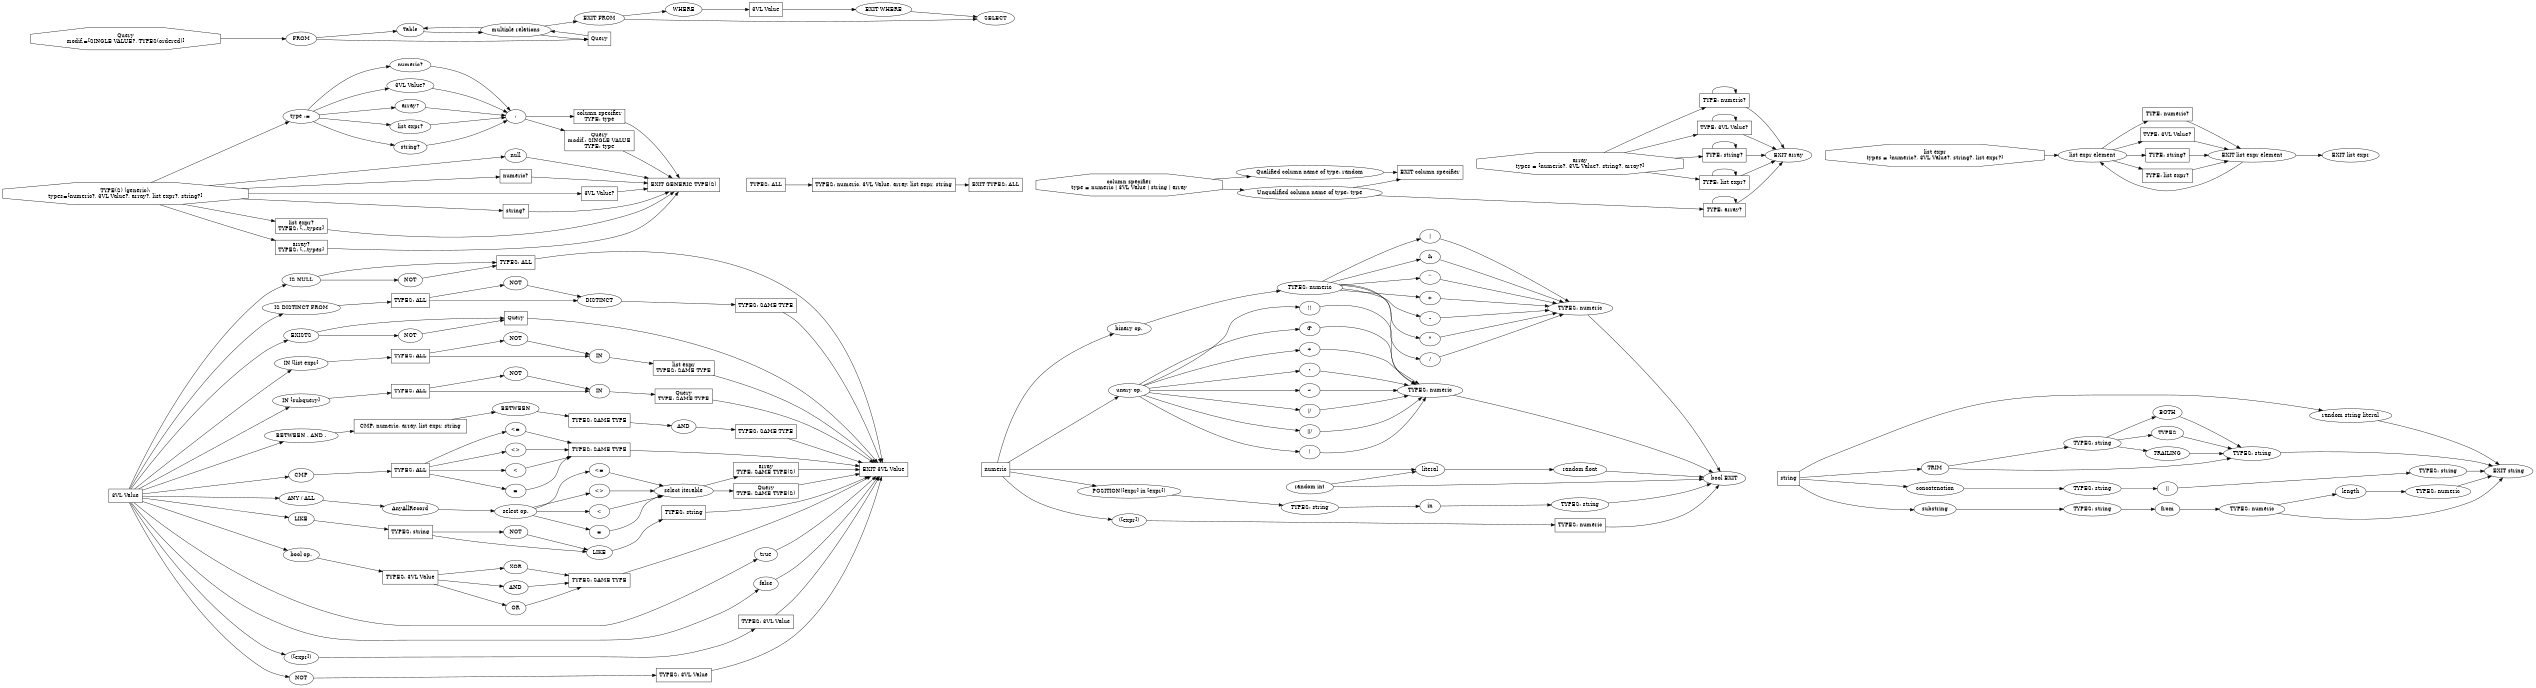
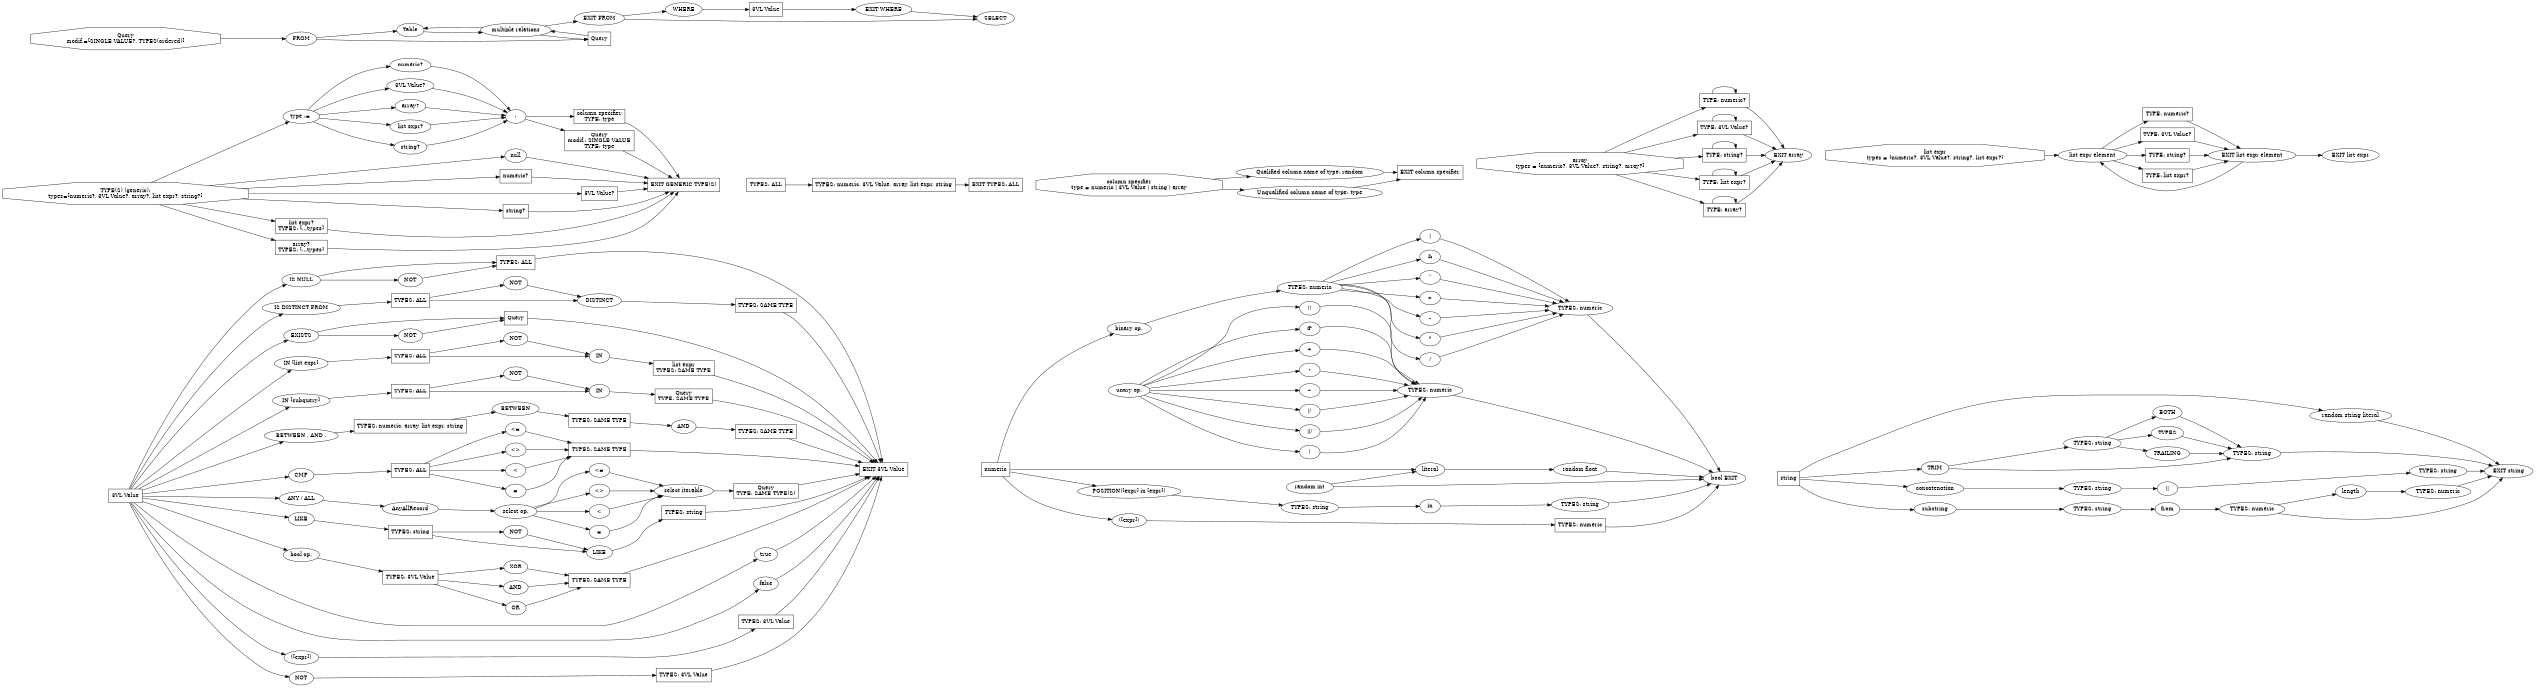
  digraph {
    rankdir=LR
    n1 [label="3VL Value" shape=rectangle]
    n2 [label="IS NULL"]
    n3 [label="IS DISTINCT FROM"]
    n4 [label=EXISTS]
    n5 [label="IN [list expr]"]
    n6 [label="IN [subquery]"]
    n7 [label="BETWEEN . AND ."]
    n8 [label=CMP]
    n9 [label="ANY / ALL"]
    n10 [label=LIKE]
    n11 [label="bool op."]
    true
    false
    n14 [label="([expr])"]
    n15 [label=NOT]
    n16 [label="TYPES: ALL" shape=rectangle]
    n17 [label=NOT]
    n18 [label="EXIT 3VL Value" shape=rectangle]
    n19 [label=numeric shape=rectangle]
    n20 [label="TYPES: ALL" shape=rectangle]
    n21 [label=NOT]
    DISTINCT
    n23 [label="TYPES: SAME TYPE" shape=rectangle]
    n24 [label=Query shape=rectangle]
    n25 [label=NOT]
    n26 [label="TYPES: ALL" shape=rectangle]
    n27 [label=NOT]
    n28 [label=IN]
    n29 [label="list expr\nTYPES: SAME TYPE" shape=rectangle]
    n30 [label="TYPES: ALL" shape=rectangle]
    n31 [label=NOT]
    n32 [label=IN]
    n33 [label="Query\nTYPE: SAME TYPE" shape=rectangle]
-   n34 [label="CMP: numeric, array, list expr, string" shape=rectangle]
+   n34 [label="TYPES: numeric, array, list expr, string" shape=rectangle]
    n35 [label=BETWEEN]
    n36 [label="TYPES: SAME TYPE" shape=rectangle]
    n37 [label=AND]
    n38 [label="TYPES: SAME TYPE" shape=rectangle]
    n39 [label="TYPES: ALL" shape=rectangle]
    n40 [label="<"]
    n41 [label="="]
    n42 [label="<="]
    n43 [label="<>"]
    n44 [label="TYPES: SAME TYPE" shape=rectangle]
    AnyAllRecord
    n46 [label="select op."]
    n47 [label="<"]
    n48 [label="="]
    n49 [label="<="]
    n50 [label="<>"]
    n51 [label="select iterable"]
    n52 [label="Query\nTYPE: SAME TYPE(S)" shape=rectangle]
-   n53 [label="array\nTYPE: SAME TYPE(S)" shape=rectangle]
    n54 [label="TYPES: string" shape=rectangle]
    n55 [label=NOT]
    n56 [label=LIKE]
    n57 [label="TYPES: string" shape=rectangle]
    n58 [label="TYPES: 3VL Value" shape=rectangle]
    n59 [label=AND]
    n60 [label=OR]
    n61 [label=XOR]
    n62 [label="TYPES: SAME TYPE" shape=rectangle]
    n63 [label="TYPES: 3VL Value" shape=rectangle]
    n64 [label="TYPES: 3VL Value" shape=rectangle]
    n65 [label=literal]
    n66 [label="binary op."]
    n67 [label="unary op."]
    n68 [label="POSITION([expr] in [expr])"]
    n69 [label="([expr])"]
    n70 [label="random int"]
    n71 [label="random float"]
    n72 [label="bool EXIT"]
    n73 [label=string shape=rectangle]
    n74 [label="TYPES: numeric"]
    n75 [label="+"]
    n76 [label="-"]
    "*"
    "/"
    "|"
    "&"
    "^"
    n82 [label="TYPES: numeric"]
    n83 [label="+"]
    n84 [label="-"]
    "~"
    "|/"
    "||/"
    "!"
    "!!"
    "@"
    n91 [label="TYPES: numeric"]
    n92 [label="TYPES: string"]
    n93 [label=in]
    n94 [label="TYPES: string"]
    n95 [label="TYPES: numeric" shape=rectangle]
    n96 [label="random string literal"]
    n97 [label=TRIM]
    n98 [label=concatenation]
    n99 [label=substring]
    n100 [label="EXIT string"]
    n101 [label="TYPES: string"]
    n102 [label="TYPES: string"]
    BOTH
    n104 [label=TYPES]
    TRAILING
    n106 [label="TYPES: string"]
    n107 [label="||"]
    n108 [label="TYPES: string"]
    n109 [label="TYPES: string"]
    n110 [label=from]
    n111 [label="TYPES: numeric"]
    n112 [label=length]
    n113 [label="TYPES: numeric"]
    n114 [label="column specifier\ntype = numeric | 3VL Value | string | array" shape=octagon]
    n115 [label="Qualified column name of type: random"]
    "Unqualified column name of type: type"
    n117 [label="EXIT TYPES: ALL" shape=rectangle]
    n118 [label="EXIT column specifier" shape=rectangle]
    n119 [label="array\ntypes = [numeric?, 3VL Value?, string?, array?]" shape=octagon]
    n120 [label="TYPE: numeric?" shape=rectangle]
    n121 [label="TYPE: 3VL Value?" shape=rectangle]
    n122 [label="TYPE: string?" shape=rectangle]
    n123 [label="TYPE: array?" shape=rectangle]
    n124 [label="TYPE: list expr?" shape=rectangle]
    n125 [label="EXIT array"]
    n126 [label="list expr\ntypes = [numeric?, 3VL Value?, string?, list expr?]" shape=octagon]
    n127 [label="list expr element"]
    n128 [label="TYPE: numeric?" shape=rectangle]
    n129 [label="TYPE: 3VL Value?" shape=rectangle]
    n130 [label="TYPE: string?" shape=rectangle]
    n131 [label="TYPE: list expr?" shape=rectangle]
    n132 [label="EXIT list expr element"]
    n133 [label="EXIT list expr"]
    n134 [label="TYPE(S) (generic):\ntypes=[numeric?, 3VL Value?, array?, list expr?, string?]" shape=octagon]
    n135 [label="type := "]
    n136 [label=null]
    n137 [label="numeric?" shape=rectangle]
    n138 [label="3VL Value?" shape=rectangle]
    n139 [label="string?" shape=rectangle]
    n140 [label="list expr?\nTYPES: [...types]" shape=rectangle]
    n141 [label="array?\nTYPES: [...types]" shape=rectangle]
    n142 [label="numeric?"]
    n143 [label="3VL Value?"]
    n144 [label="array?"]
    n145 [label="list expr?"]
    n146 [label="string?"]
    n147 [label=";"]
    n148 [label="column specifier\nTYPE: type" shape=rectangle]
    n149 [label="Query\nmodif.: SINGLE VALUE\nTYPE: type" shape=rectangle]
    n150 [label="EXIT GENERIC TYPE(S)" shape=rectangle]
    n151 [label="TYPES: ALL" shape=rectangle]
    n152 [label="TYPES: numeric, 3VL Value, array, list expr, string" shape=rectangle]
    n153 [label="Query\nmodif.=[SINGLE VALUE?, TYPES(ordered)]" shape=octagon]
    FROM
    n155 [label=Table]
    n156 [label=Query shape=rectangle]
    "multiple relations"
    "EXIT FROM"
    n159 [label=WHERE]
    SELECT
    n161 [label="3VL Value" shape=rectangle]
    n162 [label="EXIT WHERE"]
    subgraph sub_1 {
      n1
      n2
      n3
      n4
      n5
      n6
      n7
      n8
      n9
      n10
      n11
      true
      false
      n14
      n15
      n16
      n17
      n18
      n19
      n20
      n21
      DISTINCT
      n23
      n24
      n25
      n26
      n27
      n28
      n29
      n30
      n31
      n32
      n33
      n34
      n35
      n36
      n37
      n38
      n39
      n40
      n41
      n42
      n43
      n44
      AnyAllRecord
      n46
      n47
      n48
      n49
      n50
      n51
      n52
-     n53
      n54
      n55
      n56
      n57
      n58
      n59
      n60
      n61
      n62
      n63
      n64
      n65
      n66
      n67
      n68
      n69
      n70
      n71
      n72
      n73
      n74
      n75
      n76
      "*"
      "/"
      "|"
      "&"
      "^"
      n82
      n83
      n84
      "~"
      "|/"
      "||/"
      "!"
      "!!"
      "@"
      n91
      n92
      n93
      n94
      n95
      n96
      n97
      n98
      n99
      n100
      n101
      n102
      BOTH
      n104
      TRAILING
      n106
      n107
      n108
      n109
      n110
      n111
      n112
      n113
      n114
      n115
      "Unqualified column name of type: type"
      n117
      n118
      n119
      n120
      n121
      n122
      n123
      n124
      n125
      n126
      n127
      n128
      n129
      n130
      n131
      n132
      n133
    }
    subgraph sub_2 {
      n117
      n134
      n135
      n136
      n137
      n138
      n139
      n140
      n141
      n142
      n143
      n144
      n145
      n146
      n147
      n148
      n149
      n150
      n151
      n152
    }
    n1 -> n2
    n1 -> n3
    n1 -> n4
    n1 -> n5
    n1 -> n6
    n1 -> n7
    n1 -> n8
    n1 -> n9
    n1 -> n10
    n1 -> n11
    n1 -> true
    n1 -> false
    n1 -> n14
    n1 -> n15
    n2 -> n16
    n2 -> n17
    n3 -> n20
    n4 -> n24
    n4 -> n25
    n5 -> n26
    n6 -> n30
    n7 -> n34
    n8 -> n39
    n9 -> AnyAllRecord
    n10 -> n54
    n11 -> n58
    true -> n18
    false -> n18
    n14 -> n63
    n15 -> n64
    n16 -> n18
    n17 -> n16
    n18 -> n19 [color=none]
    n19 -> n65
    n19 -> n66
-   n19 -> n67
    n19 -> n68
    n19 -> n69
    n20 -> n21
    n20 -> DISTINCT
    n21 -> DISTINCT
    DISTINCT -> n23
    n23 -> n18
    n24 -> n18
    n25 -> n24
    n26 -> n27
    n26 -> n28
    n27 -> n28
    n28 -> n29
    n29 -> n18
    n30 -> n31
    n30 -> n32
    n31 -> n32
    n32 -> n33
    n33 -> n18
    n34 -> n35
    n35 -> n36
    n36 -> n37
    n37 -> n38
    n38 -> n18
    n39 -> n40
    n39 -> n41
    n39 -> n42
    n39 -> n43
    n40 -> n44
    n41 -> n44
    n42 -> n44
    n43 -> n44
    n44 -> n18
    AnyAllRecord -> n46
    n46 -> n47
    n46 -> n48
    n46 -> n49
    n46 -> n50
    n47 -> n51
    n48 -> n51
    n49 -> n51
    n50 -> n51
    n51 -> n52
-   n51 -> n53
    n52 -> n18
-   n53 -> n18
    n54 -> n55
    n54 -> n56
    n55 -> n56
    n56 -> n57
    n57 -> n18
    n58 -> n59
    n58 -> n60
    n58 -> n61
    n59 -> n62
    n60 -> n62
    n61 -> n62
    n62 -> n18
    n63 -> n18
    n64 -> n18
    n65 -> n71
    n66 -> n74
    n67 -> n83
    n67 -> n84
    n67 -> "~"
    n67 -> "|/"
    n67 -> "||/"
    n67 -> "!"
    n67 -> "!!"
    n67 -> "@"
    n68 -> n92
    n69 -> n95
    n70 -> n65
    n70 -> n72
    n71 -> n72
    n72 -> n73 [color=none]
    n73 -> n96
    n73 -> n97
    n73 -> n98
    n73 -> n99
    n74 -> n75
    n74 -> n76
    n74 -> "*"
    n74 -> "/"
    n74 -> "|"
    n74 -> "&"
    n74 -> "^"
    n75 -> n82
    n76 -> n82
    "*" -> n82
    "/" -> n82
    "|" -> n82
    "&" -> n82
    "^" -> n82
    n82 -> n72
    n83 -> n91
    n84 -> n91
    "~" -> n91
    "|/" -> n91
    "||/" -> n91
    "!" -> n91
    "!!" -> n91
    "@" -> n91
    n91 -> n72
    n92 -> n93
    n93 -> n94
    n94 -> n72
    n95 -> n72
    n96 -> n100
    n97 -> n101
    n97 -> n102
    n98 -> n106
    n99 -> n109
    n101 -> n100
    n102 -> BOTH
    n102 -> n104
    n102 -> TRAILING
    BOTH -> n101
    n104 -> n101
    TRAILING -> n101
    n106 -> n107
    n107 -> n108
    n108 -> n100
    n109 -> n110
    n110 -> n111
    n111 -> n100
    n111 -> n112
    n112 -> n113
    n113 -> n100
    n114 -> n115
    n114 -> "Unqualified column name of type: type"
    n115 -> n118
    "Unqualified column name of type: type" -> n118
    n117 -> n114 [color=none]
    n118 -> n119 [color=none]
    n119 -> n120
    n119 -> n121
    n119 -> n122
-   "Unqualified column name of type: type" -> n123
+   n119 -> n123
    n119 -> n124
    n120 -> n120
    n120 -> n125
    n121 -> n121
    n121 -> n125
    n122 -> n122
    n122 -> n125
    n123 -> n123
    n123 -> n125
    n124 -> n124
    n124 -> n125
    n125 -> n126 [color=none]
    n126 -> n127
    n127 -> n128
    n127 -> n129
    n127 -> n130
    n127 -> n131
    n128 -> n132
    n129 -> n132
    n130 -> n132
    n131 -> n132
    n132 -> n127
    n132 -> n133
    n134 -> n135
    n134 -> n136
    n134 -> n137
    n134 -> n138
    n134 -> n139
    n134 -> n140
    n134 -> n141
    n135 -> n142
    n135 -> n143
    n135 -> n144
    n135 -> n145
    n135 -> n146
    n136 -> n150
    n137 -> n150
    n138 -> n150
    n139 -> n150
    n140 -> n150
    n141 -> n150
    n142 -> n147
    n143 -> n147
    n144 -> n147
    n145 -> n147
    n146 -> n147
    n147 -> n148
    n147 -> n149
    n148 -> n150
    n149 -> n150
    n150 -> n151 [color=none]
    n151 -> n152
    n152 -> n117
    n153 -> FROM
    FROM -> n155
    FROM -> n156
    n155 -> "multiple relations"
    n156 -> "multiple relations"
    "multiple relations" -> n155
    "multiple relations" -> n156
    "multiple relations" -> "EXIT FROM"
    "EXIT FROM" -> n159
    "EXIT FROM" -> SELECT
    n159 -> n161
    n161 -> n162
    n162 -> SELECT
  }
